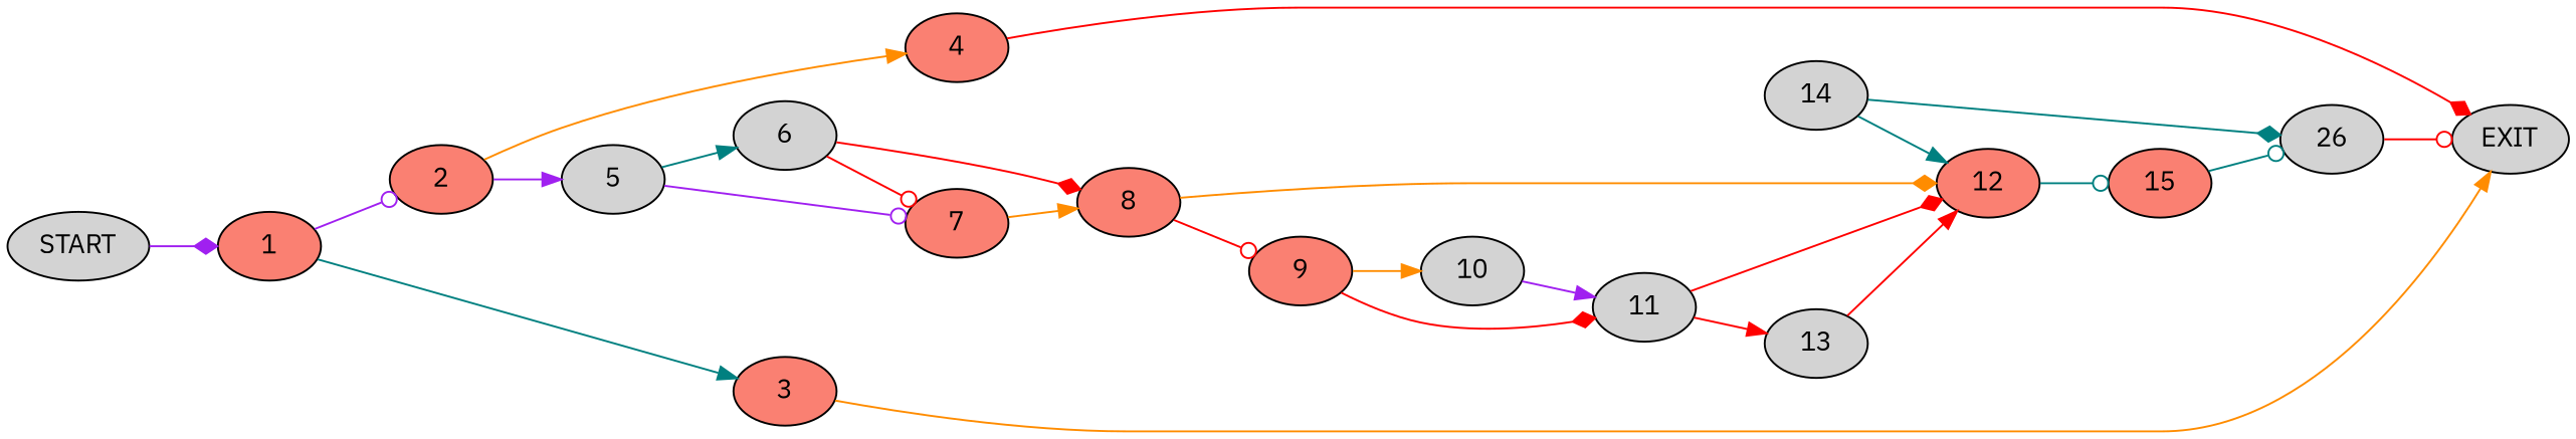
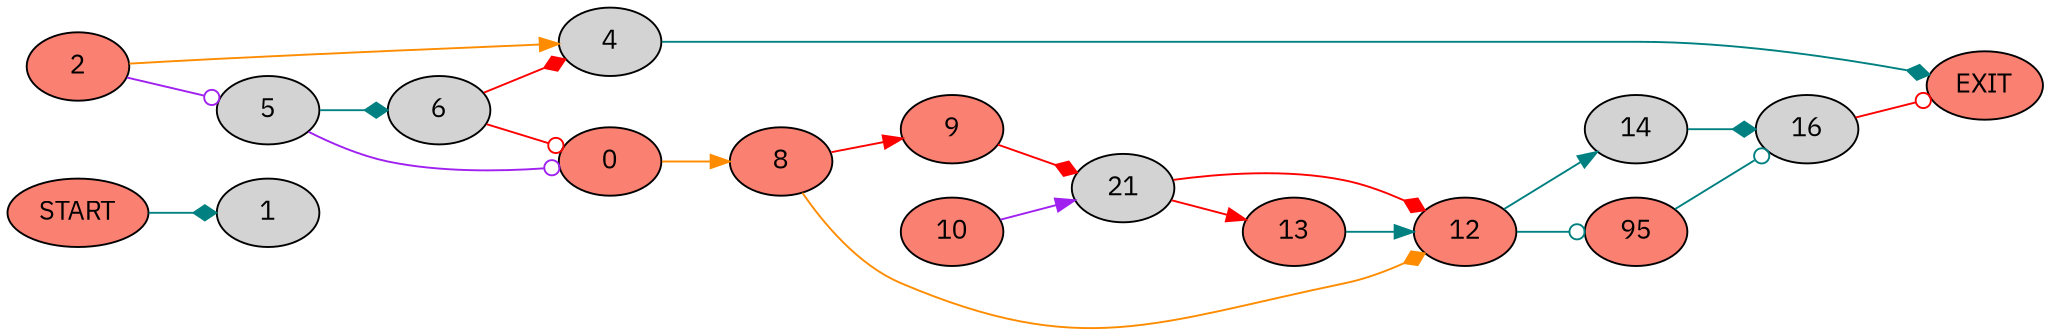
  digraph {
    fontname="IBM Plex Sans"
    rankdir=LR
    node [fillcolor=salmon fontname="IBM Plex Sans" style=filled]
    edge [arrowhead=normal color=red fontname="IBM Plex Sans"]
-   n1 [fillcolor=lightgrey label=START]
-   1
+   n1 [label=START]
+   1 [fillcolor=lightgrey]
    2
-   3
-   n5 [fillcolor=lightgrey label=EXIT]
-   4
+   n5 [label=EXIT]
+   4 [fillcolor=lightgrey]
    5 [fillcolor=lightgrey]
    6 [fillcolor=lightgrey]
-   7
+   7 [label=0]
    8
    9
    12
-   10 [fillcolor=lightgrey]
-   11 [fillcolor=lightgrey]
-   13 [fillcolor=lightgrey]
+   10
+   11 [fillcolor=lightgrey label=21]
+   13
    14 [fillcolor=lightgrey]
-   15
-   16 [fillcolor=lightgrey label=26]
-   n1 -> 1 [arrowhead=diamond color=purple]
-   1 -> 2 [arrowhead=odot color=purple]
-   1 -> 3 [color=teal]
+   15 [label=95]
+   16 [fillcolor=lightgrey]
+   n1 -> 1 [arrowhead=diamond color=teal]
    2 -> 4 [color=darkorange]
-   2 -> 5 [color=purple]
-   3 -> n5 [color=darkorange]
-   4 -> n5 [arrowhead=diamond]
-   5 -> 6 [color=teal]
+   2 -> 5 [arrowhead=odot color=purple]
+   4 -> n5 [arrowhead=diamond color=teal]
+   5 -> 6 [arrowhead=diamond color=teal]
    5 -> 7 [arrowhead=odot color=purple]
    6 -> 7 [arrowhead=odot]
-   6 -> 8 [arrowhead=diamond]
+   6 -> 4 [arrowhead=diamond]
    7 -> 8 [color=darkorange]
-   8 -> 9 [arrowhead=odot]
+   8 -> 9
    8 -> 12 [arrowhead=diamond color=darkorange]
-   9 -> 10 [color=darkorange]
    9 -> 11 [arrowhead=diamond]
-   14 -> 12 [color=teal]
+   12 -> 14 [color=teal]
    12 -> 15 [arrowhead=odot color=teal]
    10 -> 11 [color=purple]
    11 -> 12 [arrowhead=diamond]
    11 -> 13
-   13 -> 12
+   13 -> 12 [color=teal]
    14 -> 16 [arrowhead=diamond color=teal]
    15 -> 16 [arrowhead=odot color=teal]
    16 -> n5 [arrowhead=odot]
  }
